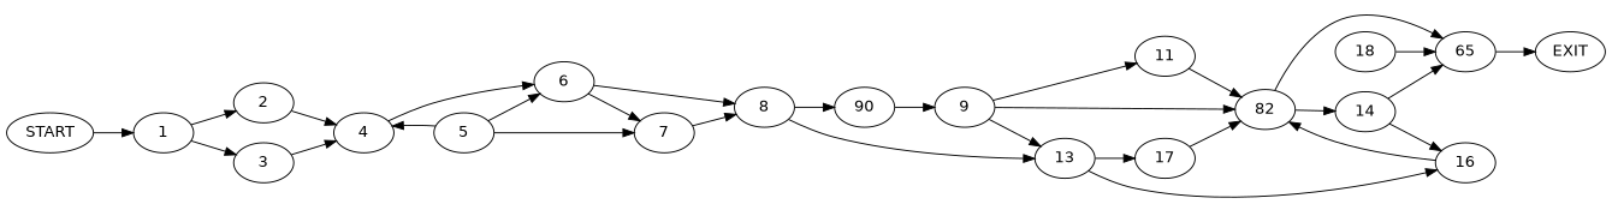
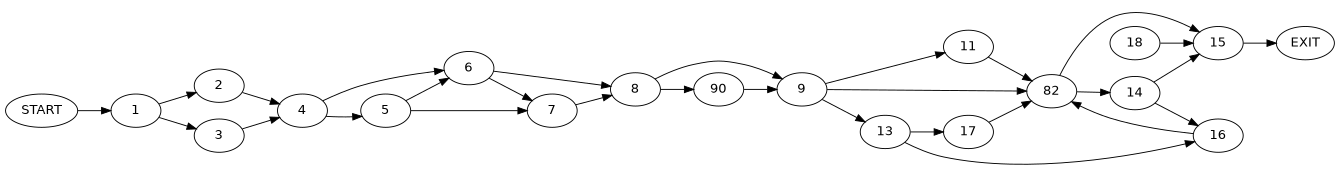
  digraph {
    fontname="DejaVu Sans"
    rankdir=LR
    node [fontname="DejaVu Sans"]
    edge [fontname="DejaVu Sans"]
    n1 [label=START]
    1
    2
    3
    n5 [label=EXIT]
    4
    5
    6
    7
    8
    9
    n12 [label=90]
    11
    n14 [label=82]
    13
    14
-   15 [label=65]
+   15
    16
    17
    18
    n1 -> 1
    1 -> 2
    1 -> 3
    2 -> 4
    3 -> 4
-   5 -> 4
+   4 -> 5
    4 -> 6
    5 -> 6
    5 -> 7
    6 -> 7
    6 -> 8
    7 -> 8
-   8 -> 13
+   8 -> 9
    8 -> n12
    9 -> 11
    9 -> n14
    9 -> 13
    n12 -> 9
    11 -> n14
    n14 -> 14
    n14 -> 15
    13 -> 16
    13 -> 17
    14 -> 15
    14 -> 16
    15 -> n5
    16 -> n14
    17 -> n14
    18 -> 15
  }
